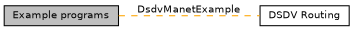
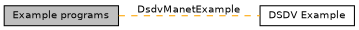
  digraph {
    rankdir=LR
    node [color=black fontname=Helvetica fontsize=10 shape=box style=filled]
-   n1 [fillcolor=white height=0.2 label="DSDV Routing" width=0.4]
+   n1 [fillcolor=white height=0.2 label="DSDV Example" width=0.4]
    n2 [fillcolor=grey75 fontcolor=black height=0.2 label="Example programs" width=0.4]
    n2 -> n1 [color=orange dir=none fontname=Helvetica fontsize=10 label=DsdvManetExample labelfontname=Helvetica labelfontsize=10 shape=plaintext style=dashed]
  }
